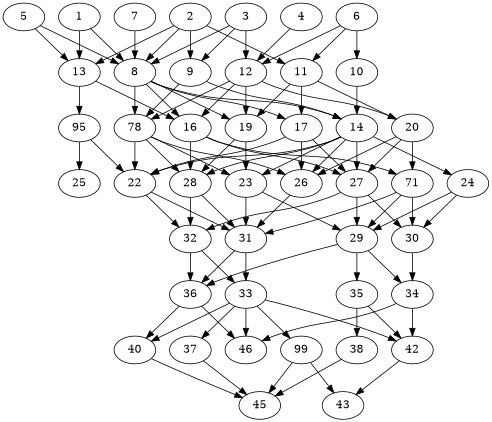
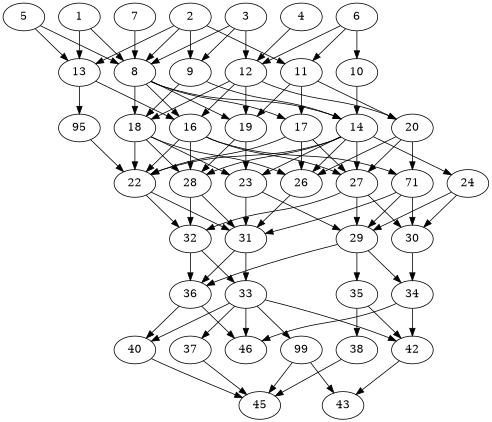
  digraph {
    node [alpha=0.04]
    1 [alpha=0.17 expect_size=49686528]
    8 [alpha=0.14 expect_size=12985344]
    13 [alpha=0.13 expect_size=8596480]
    14 [alpha=0.12 expect_size=17701888]
    16 [expect_size=8807424]
    17 [alpha=0.08 expect_size=12504064]
-   18 [alpha=0.19 expect_size=11163648 label=78]
+   18 [alpha=0.19 expect_size=11163648]
    19 [alpha=0.05 expect_size=44378112]
    n9 [expect_size=42842112 label=95]
    22 [alpha=0.06 expect_size=40547328]
    23 [expect_size=11568128]
    24 [alpha=0.13 expect_size=43367424]
    26 [alpha=0.03 expect_size=34714624]
    27 [alpha=0.07 expect_size=43328512]
    28 [alpha=0.13 expect_size=14717952]
    n16 [expect_size=41135104 label=71]
-   25 [expect_size=24441856]
    2 [alpha=0.03 expect_size=32976896]
    9 [alpha=0.14 expect_size=36638720]
    11 [alpha=0.20 expect_size=10260480]
    20 [alpha=0.15 expect_size=30329856]
    3 [expect_size=45669376]
    12 [alpha=0.08 expect_size=49360896]
    4 [alpha=0.11 expect_size=31993856]
    5 [alpha=0.06 expect_size=8118272]
    6 [alpha=0.02 expect_size=25273344]
    10 [alpha=0.05 expect_size=48418816]
    7 [alpha=0.19 expect_size=15169536]
    31 [alpha=0.12 expect_size=11906048]
    32 [alpha=0.11 expect_size=22406144]
    29 [alpha=0.13 expect_size=12248064]
    30 [alpha=0.12 expect_size=23334912]
    36 [alpha=0.03 expect_size=37385216]
    33 [alpha=0.12 expect_size=35383296]
    34 [alpha=0.18 expect_size=44079104]
    35 [alpha=0.20 expect_size=28059648]
    n37 [alpha=0.11 expect_size=9678848 label=46]
    42 [alpha=0.17 expect_size=38391808]
    38 [alpha=0.18 expect_size=13351936]
    40 [alpha=0.20 expect_size=29232128]
    37 [alpha=0.09 expect_size=44902400]
    n42 [expect_size=44849152 label=99]
    43 [alpha=0.06 expect_size=17933312]
    45 [alpha=0.05 expect_size=40766464]
    1 -> 8
    1 -> 13
    8 -> 14
    8 -> 16
    8 -> 17
    8 -> 18
    8 -> 19
    13 -> 16
    13 -> n9
    14 -> 22
    14 -> 23
    14 -> 24
    14 -> 26
    14 -> 27
    14 -> 28
+   16 -> 22
    16 -> 27
    16 -> 28
    16 -> n16
    17 -> 22
    17 -> 26
    17 -> 27
    18 -> 22
    18 -> 23
    18 -> 26
    18 -> 28
    19 -> 23
    19 -> 28
    n9 -> 22
-   n9 -> 25
    22 -> 31
    22 -> 32
    23 -> 31
    23 -> 29
    24 -> 29
    24 -> 30
    26 -> 31
    27 -> 32
    27 -> 29
    27 -> 30
    28 -> 31
    28 -> 32
    n16 -> 31
    n16 -> 29
    n16 -> 30
    2 -> 8
    2 -> 13
    2 -> 9
    2 -> 11
    9 -> 14
    9 -> 18
    11 -> 17
    11 -> 19
    11 -> 20
    20 -> 26
    20 -> 27
    20 -> n16
    3 -> 8
    3 -> 9
    3 -> 12
    12 -> 16
    12 -> 18
    12 -> 19
    12 -> 20
    4 -> 12
    5 -> 8
    5 -> 13
    6 -> 11
    6 -> 12
    6 -> 10
    10 -> 14
    7 -> 8
    31 -> 36
    31 -> 33
    32 -> 36
    32 -> 33
    29 -> 36
    29 -> 34
    29 -> 35
    30 -> 34
    36 -> n37
    36 -> 40
    33 -> n37
    33 -> 42
    33 -> 40
    33 -> 37
    33 -> n42
    34 -> n37
    34 -> 42
    35 -> 42
    35 -> 38
    42 -> 43
    38 -> 45
    40 -> 45
    37 -> 45
    n42 -> 43
    n42 -> 45
  }
